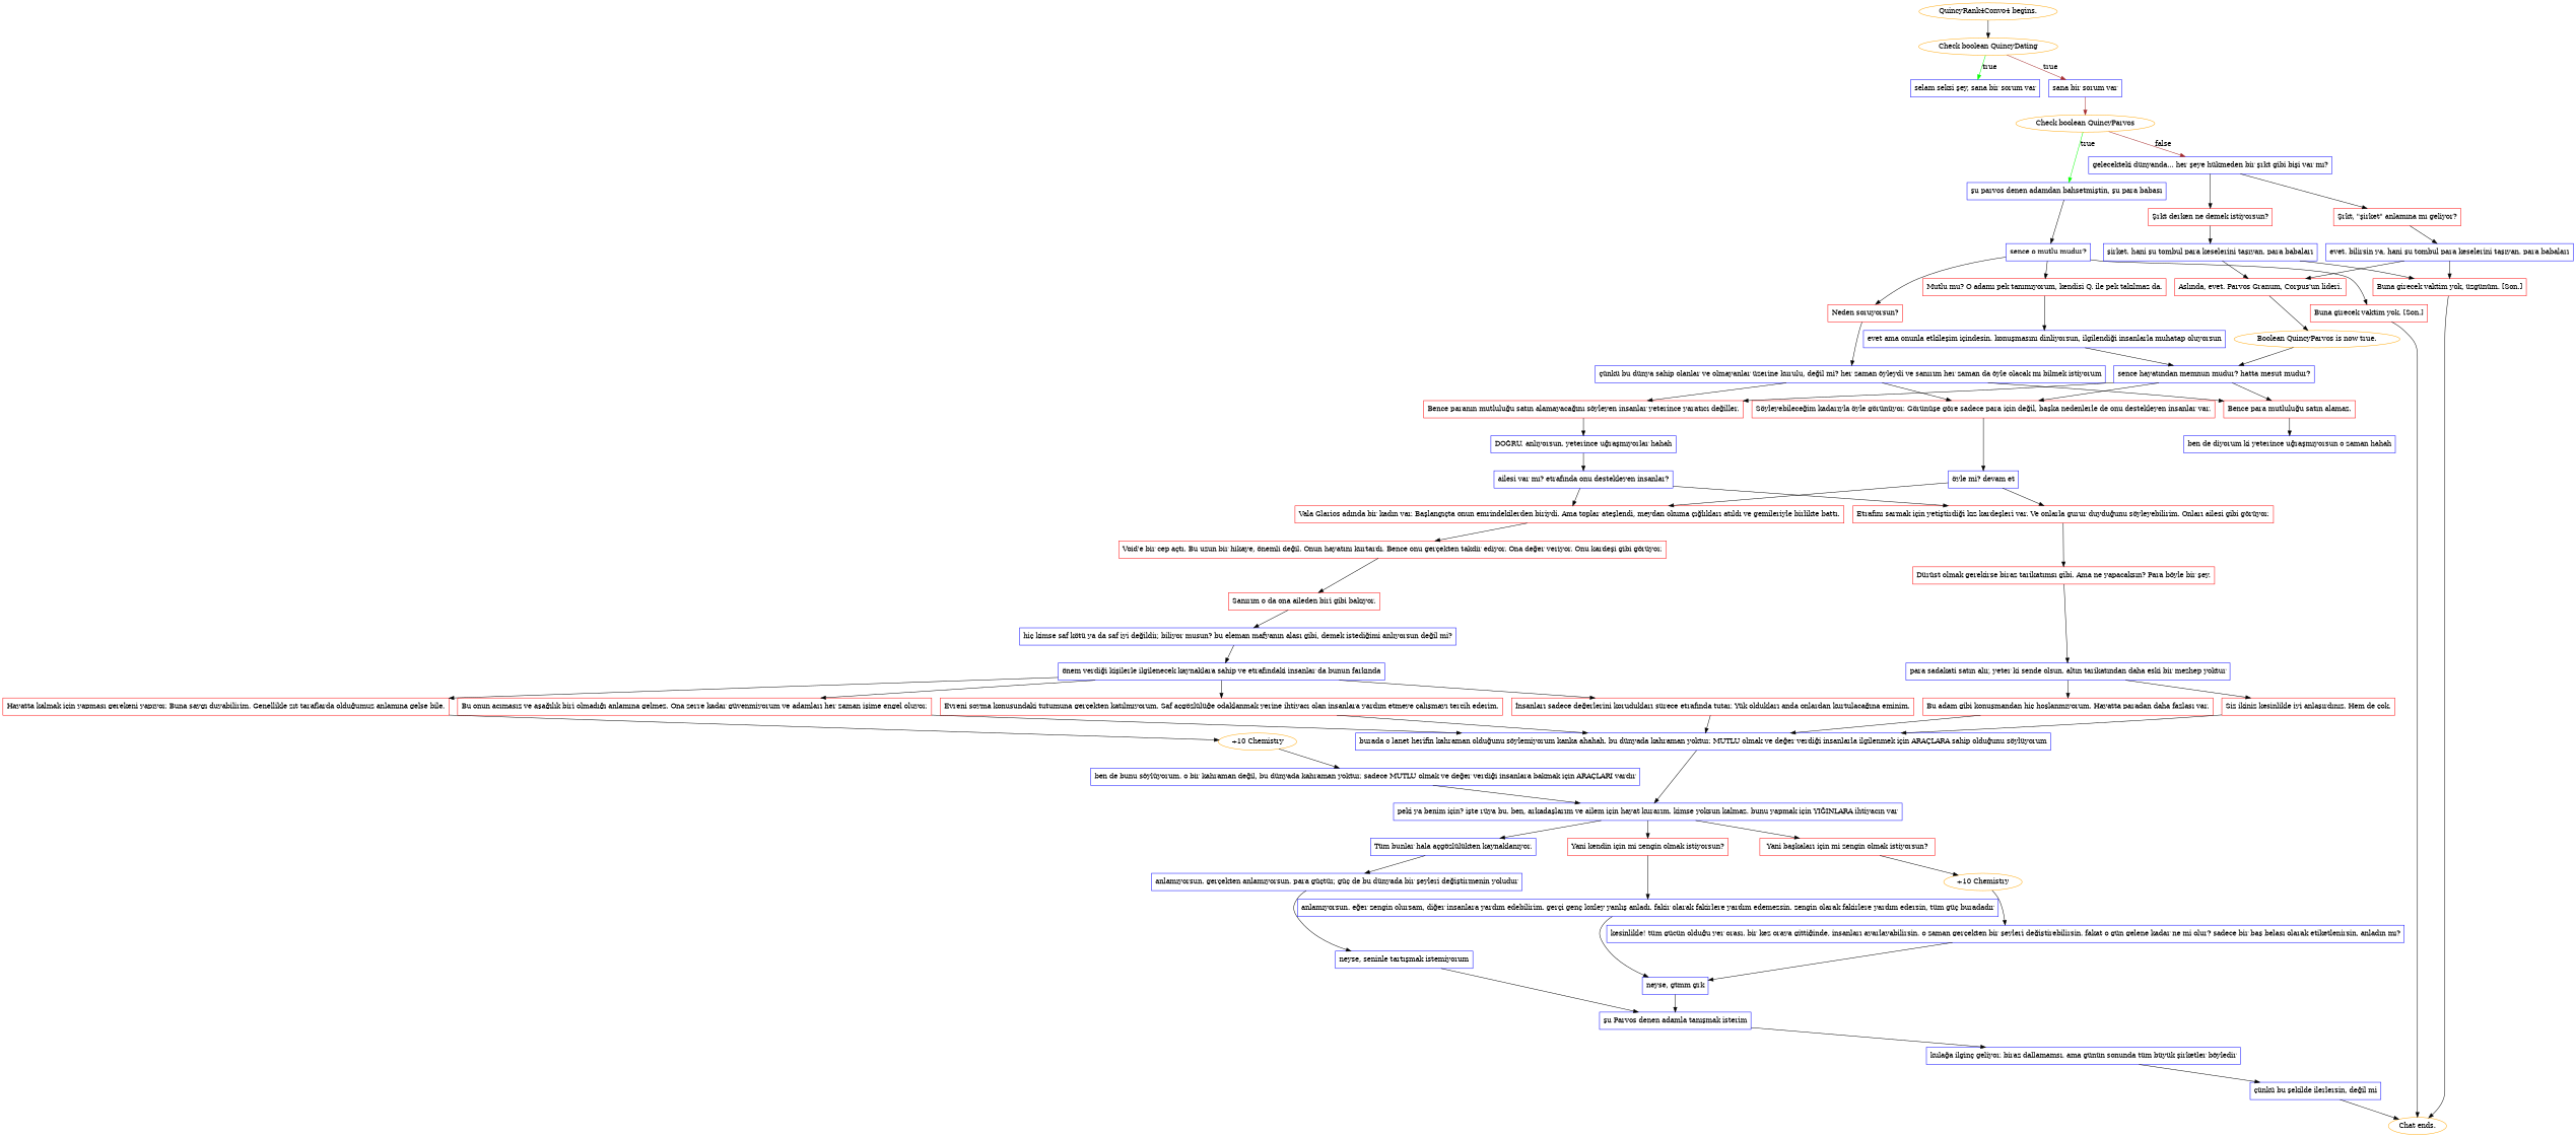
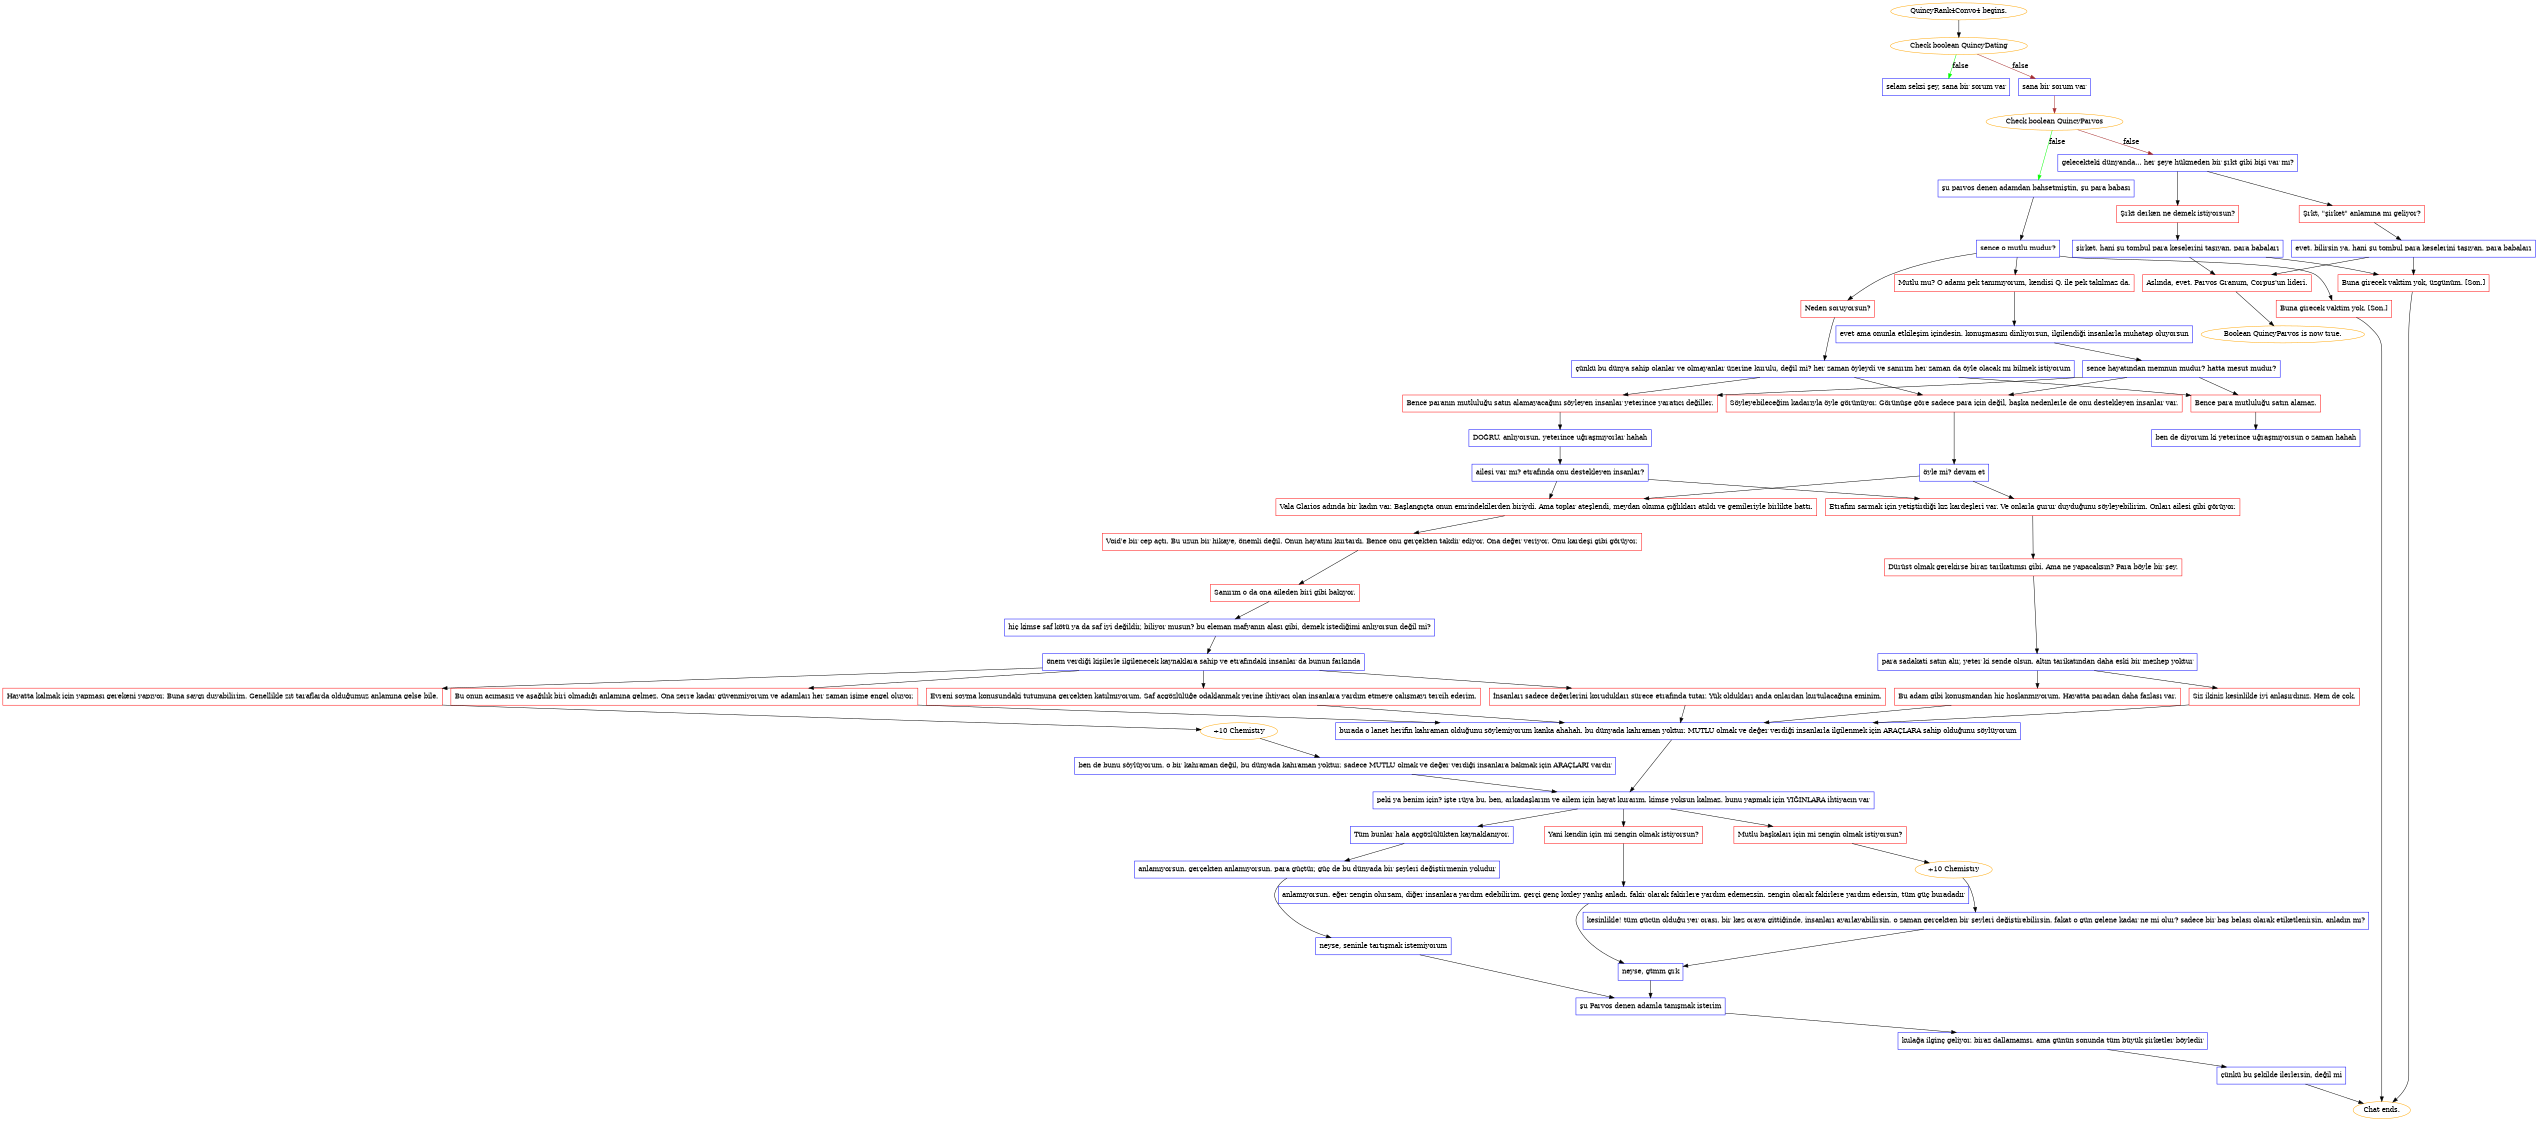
  digraph {
    node [color=blue shape=box]
    "QuincyRank4Convo4 begins." [color=orange shape=""]
    n2 [color=orange label="Check boolean QuincyDating" shape=""]
    n3 [label="selam seksi şey, sana bir sorum var"]
    n4 [label="sana bir sorum var"]
    n5 [color=orange label="Check boolean QuincyParvos" shape=""]
    n6 [label="şu parvos denen adamdan bahsetmiştin, şu para babası"]
    n7 [label="gelecekteki dünyanda... her şeye hükmeden bir şrkt gibi bişi var mı?"]
    n8 [label="sence o mutlu mudur?"]
    n9 [color=red label="Şrkt derken ne demek istiyorsun?"]
    n10 [color=red label="Şrkt, \"şirket\" anlamına mı geliyor?"]
    n11 [color=red label="Mutlu mu? O adamı pek tanımıyorum, kendisi Q. ile pek takılmaz da."]
    n12 [color=red label="Neden soruyorsun?"]
    n13 [color=red label="Buna girecek vaktim yok. [Son.]"]
    n14 [label="şirket. hani şu tombul para keselerini taşıyan. para babaları"]
    n15 [label="evet. bilirsin ya, hani şu tombul para keselerini taşıyan. para babaları"]
    n16 [label="evet ama onunla etkileşim içindesin. konuşmasını dinliyorsun, ilgilendiği insanlarla muhatap oluyorsun"]
    n17 [label="çünkü bu dünya sahip olanlar ve olmayanlar üzerine kurulu, değil mi? her zaman öyleydi ve sanırım her zaman da öyle olacak mı bilmek istiyorum"]
    "Chat ends." [color=orange shape=""]
    n19 [color=red label="Aslında, evet. Parvos Granum, Corpus'un lideri."]
    n20 [color=red label="Buna girecek vaktim yok, üzgünüm. [Son.]"]
    n21 [label="sence hayatından memnun mudur? hatta mesut mudur?"]
    n22 [color=red label="Bence para mutluluğu satın alamaz."]
    n23 [color=red label="Bence paranın mutluluğu satın alamayacağını söyleyen insanlar yeterince yaratıcı değiller."]
    n24 [color=red label="Söyleyebileceğim kadarıyla öyle görünüyor. Görünüşe göre sadece para için değil, başka nedenlerle de onu destekleyen insanlar var."]
    n25 [color=orange label="Boolean QuincyParvos is now true." shape=""]
    n26 [label="ben de diyorum ki yeterince uğraşmıyorsun o zaman hahah"]
    n27 [label="DOĞRU. anlıyorsun. yeterince uğraşmıyorlar hahah"]
    n28 [label="öyle mi? devam et"]
    n29 [label="ailesi var mı? etrafında onu destekleyen insanlar?"]
    n30 [color=red label="Vala Glarios adında bir kadın var. Başlangıçta onun emrindekilerden biriydi. Ama toplar ateşlendi, meydan okuma çığlıkları atıldı ve gemileriyle birlikte battı."]
    n31 [color=red label="Etrafını sarmak için yetiştirdiği kız kardeşleri var. Ve onlarla gurur duyduğunu söyleyebilirim. Onları ailesi gibi görüyor."]
    n32 [color=red label="Void'e bir cep açtı. Bu uzun bir hikaye, önemli değil. Onun hayatını kurtardı. Bence onu gerçekten takdir ediyor. Ona değer veriyor. Onu kardeşi gibi görüyor."]
    n33 [color=red label="Dürüst olmak gerekirse biraz tarikatımsı gibi. Ama ne yapacaksın? Para böyle bir şey."]
    n34 [color=red label="Sanırım o da ona aileden biri gibi bakıyor."]
    n35 [label="para sadakati satın alır, yeter ki sende olsun. altın tarikatından daha eski bir mezhep yoktur"]
    n36 [label="hiç kimse saf kötü ya da saf iyi değildir, biliyor musun? bu eleman mafyanın alası gibi, demek istediğimi anlıyorsun değil mi?"]
    n37 [color=red label="Bu adam gibi konuşmandan hiç hoşlanmıyorum. Hayatta paradan daha fazlası var."]
    n38 [color=red label="Siz ikiniz kesinlikle iyi anlaşırdınız. Hem de çok."]
    n39 [label="önem verdiği kişilerle ilgilenecek kaynaklara sahip ve etrafındaki insanlar da bunun farkında"]
    n40 [label="burada o lanet herifin kahraman olduğunu söylemiyorum kanka ahahah. bu dünyada kahraman yoktur. MUTLU olmak ve değer verdiği insanlarla ilgilenmek için ARAÇLARA sahip olduğunu söylüyorum"]
    n41 [color=red label="Hayatta kalmak için yapması gerekeni yapıyor. Buna saygı duyabilirim. Genellikle zıt taraflarda olduğumuz anlamına gelse bile."]
    n42 [color=red label="İnsanları sadece değerlerini korudukları sürece etrafında tutar. Yük oldukları anda onlardan kurtulacağına eminim."]
    n43 [color=red label="Bu onun acımasız ve aşağılık biri olmadığı anlamına gelmez. Ona zerre kadar güvenmiyorum ve adamları her zaman işime engel oluyor."]
    n44 [color=red label="Evreni soyma konusundaki tutumuna gerçekten katılmıyorum. Saf açgözlülüğe odaklanmak yerine ihtiyacı olan insanlara yardım etmeye çalışmayı tercih ederim."]
    n45 [label="peki ya benim için? işte rüya bu. ben, arkadaşlarım ve ailem için hayat kurarım. kimse yoksun kalmaz. bunu yapmak için YIĞINLARA ihtiyacın var"]
    n46 [color=orange label="+10 Chemistry" shape=""]
-   n47 [color=red label="Yani başkaları için mi zengin olmak istiyorsun?"]
+   n47 [color=red label="Mutlu başkaları için mi zengin olmak istiyorsun?"]
    n48 [color=red label="Yani kendin için mi zengin olmak istiyorsun?"]
    n49 [label="Tüm bunlar hala açgözlülükten kaynaklanıyor."]
    n50 [label="ben de bunu söylüyorum. o bir kahraman değil, bu dünyada kahraman yoktur. sadece MUTLU olmak ve değer verdiği insanlara bakmak için ARAÇLARI vardır"]
    n51 [color=orange label="+10 Chemistry" shape=""]
    n52 [label="anlamıyorsun. eğer zengin olursam, diğer insanlara yardım edebilirim. gerçi genç loxley yanlış anladı. fakir olarak fakirlere yardım edemezsin. zengin olarak fakirlere yardım edersin, tüm güç buradadır"]
    n53 [label="anlamıyorsun. gerçekten anlamıyorsun. para güçtür, güç de bu dünyada bir şeyleri değiştirmenin yoludur"]
    n54 [label="kesinlikle! tüm gücün olduğu yer orası. bir kez oraya gittiğinde, insanları ayarlayabilirsin. o zaman gerçekten bir şeyleri değiştirebilirsin. fakat o gün gelene kadar ne mi olur? sadece bir baş belası olarak etiketlenirsin, anladın mı?"]
    n55 [label="neyse, gtmm grk"]
    n56 [label="neyse, seninle tartışmak istemiyorum"]
    n57 [label="şu Parvos denen adamla tanışmak isterim"]
    n58 [label="kulağa ilginç geliyor. biraz dallamamsı. ama günün sonunda tüm büyük şirketler böyledir"]
    n59 [label="çünkü bu şekilde ilerlersin, değil mi"]
    "QuincyRank4Convo4 begins." -> n2
-   n2 -> n3 [color=green label=true]
-   n2 -> n4 [color=brown label=true]
+   n2 -> n3 [color=green label=false]
+   n2 -> n4 [color=brown label=false]
    n4 -> n5 [color=brown]
-   n5 -> n6 [color=green label=true]
+   n5 -> n6 [color=green label=false]
    n5 -> n7 [color=brown label=false]
    n6 -> n8
    n7 -> n9
    n7 -> n10
    n8 -> n11
    n8 -> n12
    n8 -> n13
    n9 -> n14
    n10 -> n15
    n11 -> n16
    n12 -> n17
    n13 -> "Chat ends."
    n14 -> n19
    n14 -> n20
    n15 -> n19
    n15 -> n20
    n16 -> n21
    n17 -> n22
    n17 -> n23
    n17 -> n24
    n19 -> n25
    n20 -> "Chat ends."
    n21 -> n22
    n21 -> n23
    n21 -> n24
    n22 -> n26
    n23 -> n27
    n24 -> n28
-   n25 -> n21
    n27 -> n29
    n28 -> n30
    n28 -> n31
    n29 -> n30
    n29 -> n31
    n30 -> n32
    n31 -> n33
    n32 -> n34
    n33 -> n35
    n34 -> n36
    n35 -> n37
    n35 -> n38
    n36 -> n39
    n37 -> n40
    n38 -> n40
    n39 -> n41
    n39 -> n42
    n39 -> n43
    n39 -> n44
    n40 -> n45
    n41 -> n46
    n42 -> n40
    n43 -> n40
    n44 -> n40
    n45 -> n47
    n45 -> n48
    n45 -> n49
    n46 -> n50
    n47 -> n51
    n48 -> n52
    n49 -> n53
    n50 -> n45
    n51 -> n54
    n52 -> n55
    n53 -> n56
    n54 -> n55
    n55 -> n57
    n56 -> n57
    n57 -> n58
    n58 -> n59
    n59 -> "Chat ends."
  }
